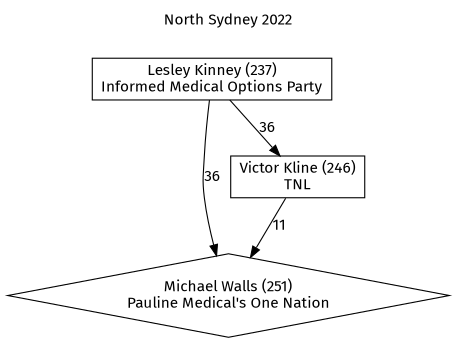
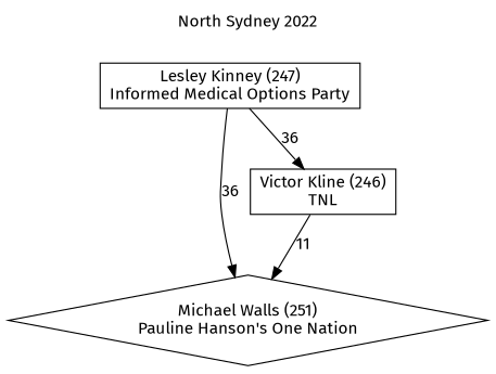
  digraph {
    fontname="Fira Sans"
    label="North Sydney 2022"
    labelloc=t
    mclimit=10
    node [fontname="Fira Sans" shape=box]
    edge [fontname="Fira Sans"]
-   n1 [label="Michael Walls (251)\nPauline Medical's One Nation" shape=diamond]
+   n1 [label="Michael Walls (251)\nPauline Hanson's One Nation" shape=diamond]
    n2 [label="Victor Kline (246)\nTNL"]
-   n3 [label="Lesley Kinney (237)\nInformed Medical Options Party"]
+   n3 [label="Lesley Kinney (247)\nInformed Medical Options Party"]
    n2 -> n1 [label=11]
    n3 -> n1 [label=36]
    n3 -> n2 [label=36]
  }
